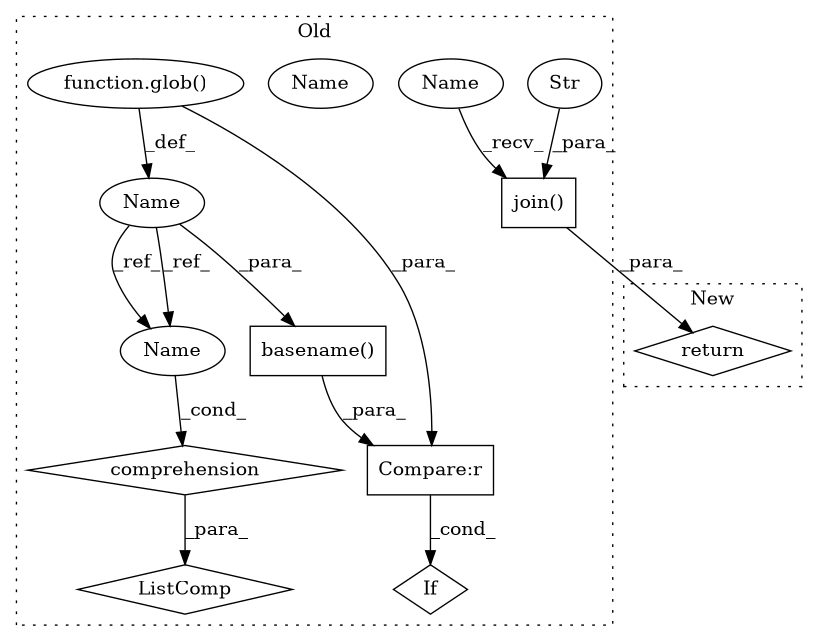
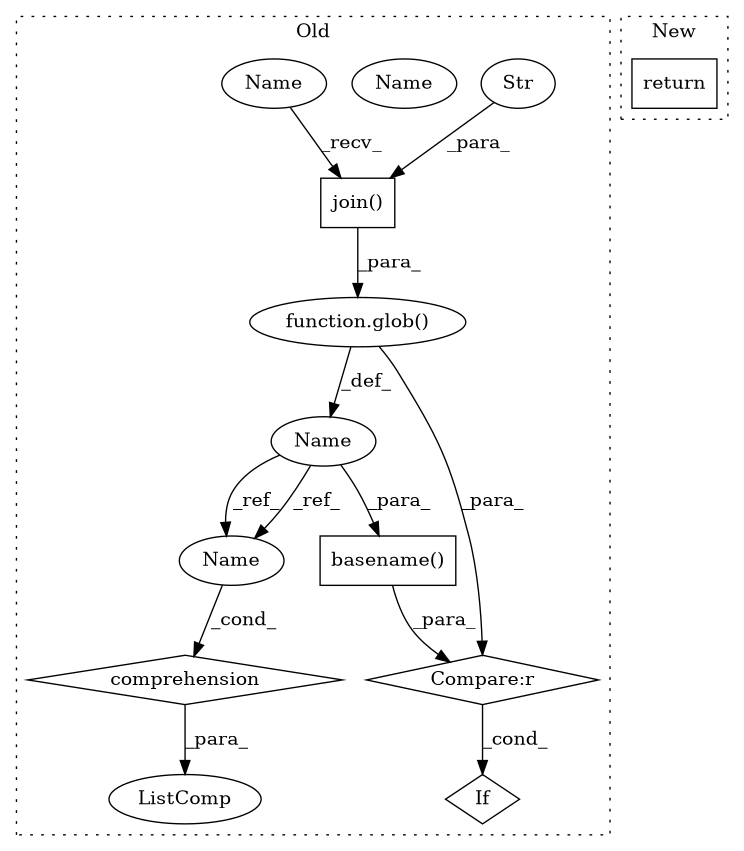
  digraph {
    node [a=87 l=1 s=2722 shape=ellipse]
    n1 [a=75 l="5,1" label="function.glob()" s="2677,2705"]
    n2 [a=75 l="9,1" label="join()" s="2682,2704" shape=box]
    n3 [a=66 l=7 label=Str s=2697]
    n4 [a=96 l=46 label=If shape=diamond]
-   n5 [a=106 l=104 label=ListComp s=2665 shape=diamond]
+   n5 [a=106 l=104 label=ListComp s=2665]
    n6 [a=45 l=3 label=comprehension s=2668 shape=diamond]
    n7 [label=Name s=2666]
    n8 [label=Name s=2672]
    n9 [a=75 l="13,1" label="basename()" s="2722,2736" shape=box]
-   n10 [a=40 l=46 label="Compare:r" shape=box]
+   n10 [a=40 l=46 label="Compare:r" shape=diamond]
    n11 [l=3 label=Name s=2682]
    n12 [label=Name s=2666]
-   n13 [a=93 l=7 label=return s=2650 shape=diamond]
+   n13 [a=93 l=7 label=return s=2650 shape=box]
    subgraph cluster_1 {
      label=Old
      style=dotted
      n1
      n2
      n3
      n4
      n5
      n6
      n7
      n8
      n9
      n10
      n11
      n12
    }
    subgraph cluster_2 {
      label=New
      style=dotted
      n13
    }
    n1 -> n8 [label=_def_]
    n1 -> n10 [label=_para_]
-   n2 -> n13 [label=_para_]
+   n2 -> n1 [label=_para_]
    n3 -> n2 [label=_para_]
    n6 -> n5 [label=_para_]
    n8 -> n9 [label=_para_]
    n8 -> n12 [label=_ref_]
    n8 -> n12 [label=_ref_]
    n9 -> n10 [label=_para_]
    n10 -> n4 [label=_cond_]
    n11 -> n2 [label=_recv_]
    n12 -> n6 [label=_cond_]
  }
